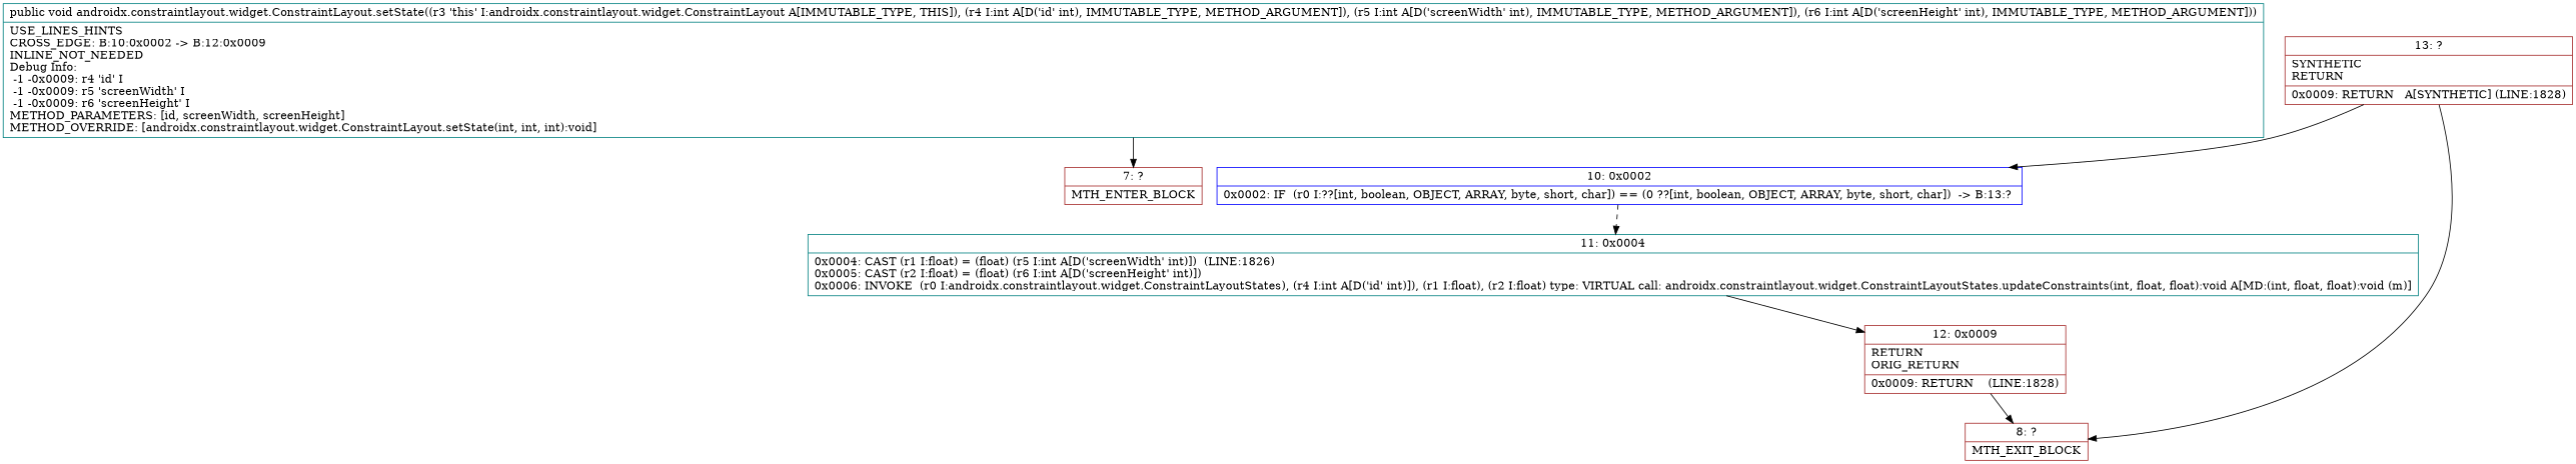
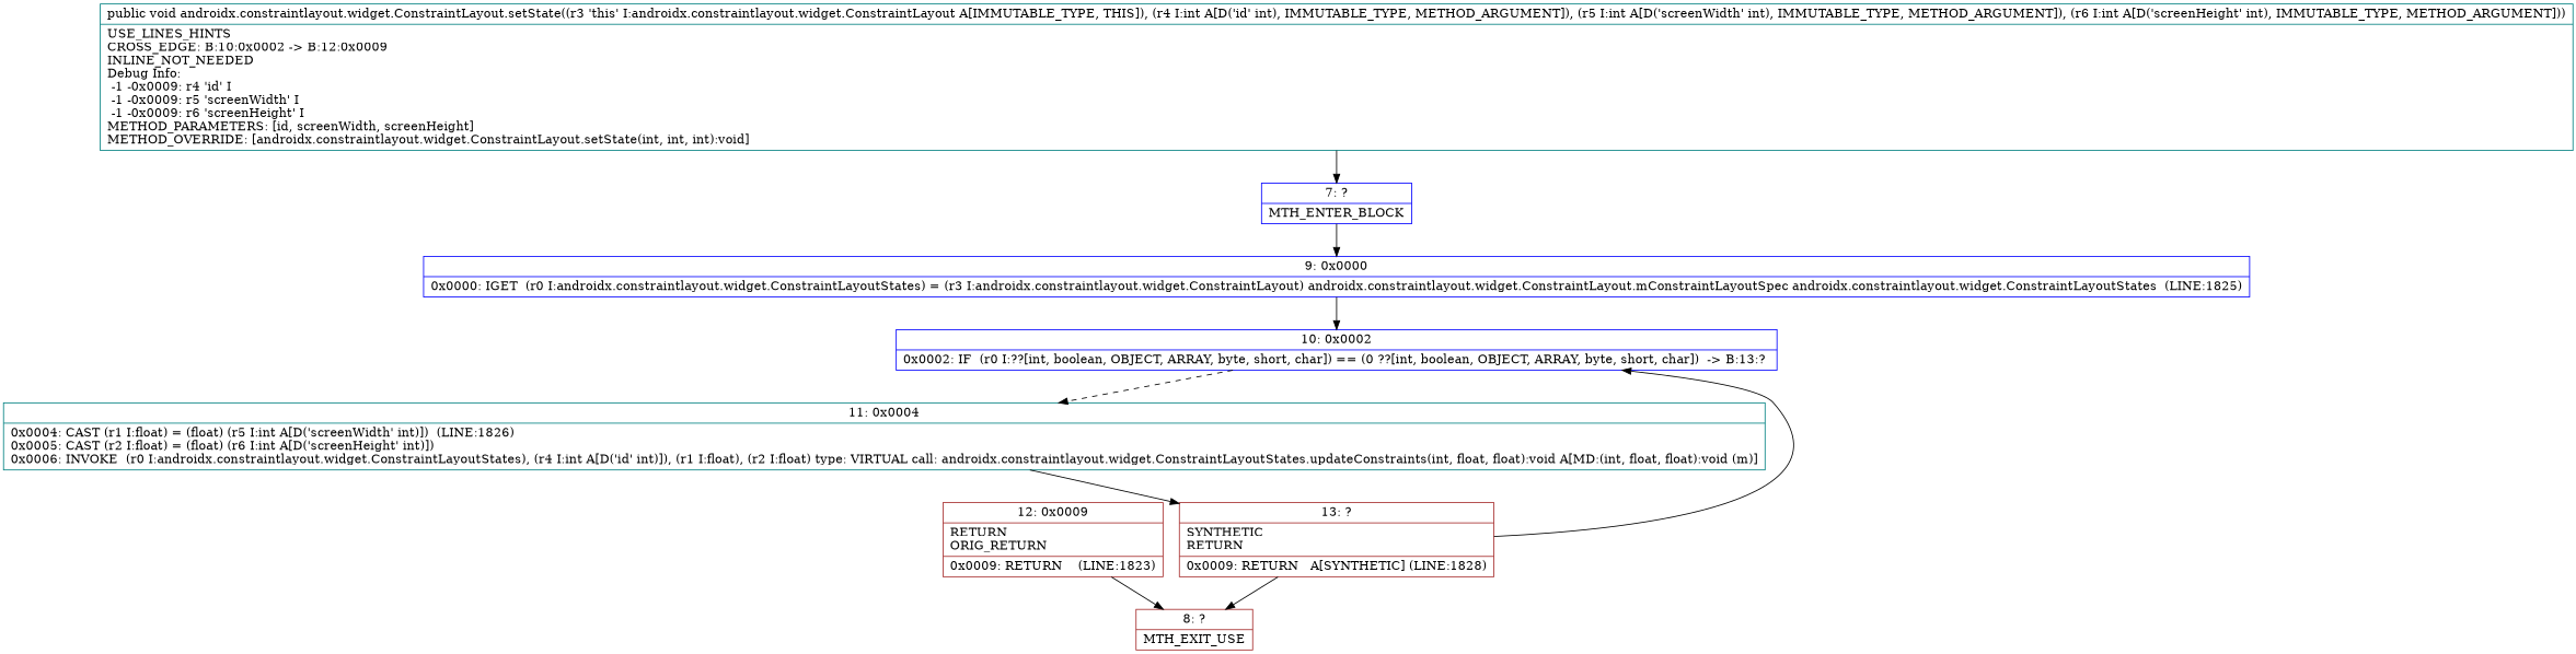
  digraph {
    node [color=brown shape=record]
-   n1 [label="{7\:\ ?|MTH_ENTER_BLOCK\l}"]
+   n1 [color=blue label="{7\:\ ?|MTH_ENTER_BLOCK\l}"]
+   n2 [color=blue label="{9\:\ 0x0000|0x0000: IGET  (r0 I:androidx.constraintlayout.widget.ConstraintLayoutStates) = (r3 I:androidx.constraintlayout.widget.ConstraintLayout) androidx.constraintlayout.widget.ConstraintLayout.mConstraintLayoutSpec androidx.constraintlayout.widget.ConstraintLayoutStates  (LINE:1825)\l}"]
    n3 [color=blue label="{10\:\ 0x0002|0x0002: IF  (r0 I:??[int, boolean, OBJECT, ARRAY, byte, short, char]) == (0 ??[int, boolean, OBJECT, ARRAY, byte, short, char])  \-\> B:13:? \l}"]
    n4 [color=teal label="{11\:\ 0x0004|0x0004: CAST (r1 I:float) = (float) (r5 I:int A[D('screenWidth' int)])  (LINE:1826)\l0x0005: CAST (r2 I:float) = (float) (r6 I:int A[D('screenHeight' int)]) \l0x0006: INVOKE  (r0 I:androidx.constraintlayout.widget.ConstraintLayoutStates), (r4 I:int A[D('id' int)]), (r1 I:float), (r2 I:float) type: VIRTUAL call: androidx.constraintlayout.widget.ConstraintLayoutStates.updateConstraints(int, float, float):void A[MD:(int, float, float):void (m)]\l}"]
-   n5 [label="{12\:\ 0x0009|RETURN\lORIG_RETURN\l|0x0009: RETURN    (LINE:1828)\l}"]
+   n5 [label="{12\:\ 0x0009|RETURN\lORIG_RETURN\l|0x0009: RETURN    (LINE:1823)\l}"]
    n6 [label="{13\:\ ?|SYNTHETIC\lRETURN\l|0x0009: RETURN   A[SYNTHETIC] (LINE:1828)\l}"]
-   n7 [label="{8\:\ ?|MTH_EXIT_BLOCK\l}"]
+   n7 [label="{8\:\ ?|MTH_EXIT_USE\l}"]
    n8 [color=teal label="{public void androidx.constraintlayout.widget.ConstraintLayout.setState((r3 'this' I:androidx.constraintlayout.widget.ConstraintLayout A[IMMUTABLE_TYPE, THIS]), (r4 I:int A[D('id' int), IMMUTABLE_TYPE, METHOD_ARGUMENT]), (r5 I:int A[D('screenWidth' int), IMMUTABLE_TYPE, METHOD_ARGUMENT]), (r6 I:int A[D('screenHeight' int), IMMUTABLE_TYPE, METHOD_ARGUMENT]))  | USE_LINES_HINTS\lCROSS_EDGE: B:10:0x0002 \-\> B:12:0x0009\lINLINE_NOT_NEEDED\lDebug Info:\l  \-1 \-0x0009: r4 'id' I\l  \-1 \-0x0009: r5 'screenWidth' I\l  \-1 \-0x0009: r6 'screenHeight' I\lMETHOD_PARAMETERS: [id, screenWidth, screenHeight]\lMETHOD_OVERRIDE: [androidx.constraintlayout.widget.ConstraintLayout.setState(int, int, int):void]\l}"]
+   n1 -> n2
+   n2 -> n3
    n3 -> n4 [style=dashed]
-   n4 -> n5
+   n4 -> n6
    n5 -> n7
    n6 -> n3
    n6 -> n7
    n8 -> n1
  }
